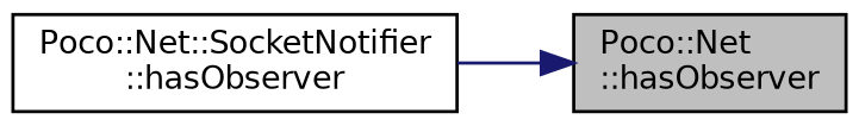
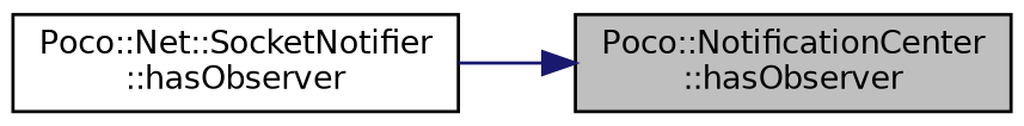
  digraph {
    rankdir=RL
    node [color=black fontname=Helvetica fontsize=10 shape=record style=filled]
-   n1 [fillcolor=grey75 fontcolor=black height=0.2 label="Poco::Net\l::hasObserver" width=0.4]
+   n1 [fillcolor=grey75 fontcolor=black height=0.2 label="Poco::NotificationCenter\l::hasObserver" width=0.4]
    n2 [fillcolor=white height=0.2 label="Poco::Net::SocketNotifier\l::hasObserver" width=0.4]
    n1 -> n2 [color=midnightblue dir=back fontname=Helvetica fontsize=10 labelfontname=Helvetica labelfontsize=10 style=solid]
  }
